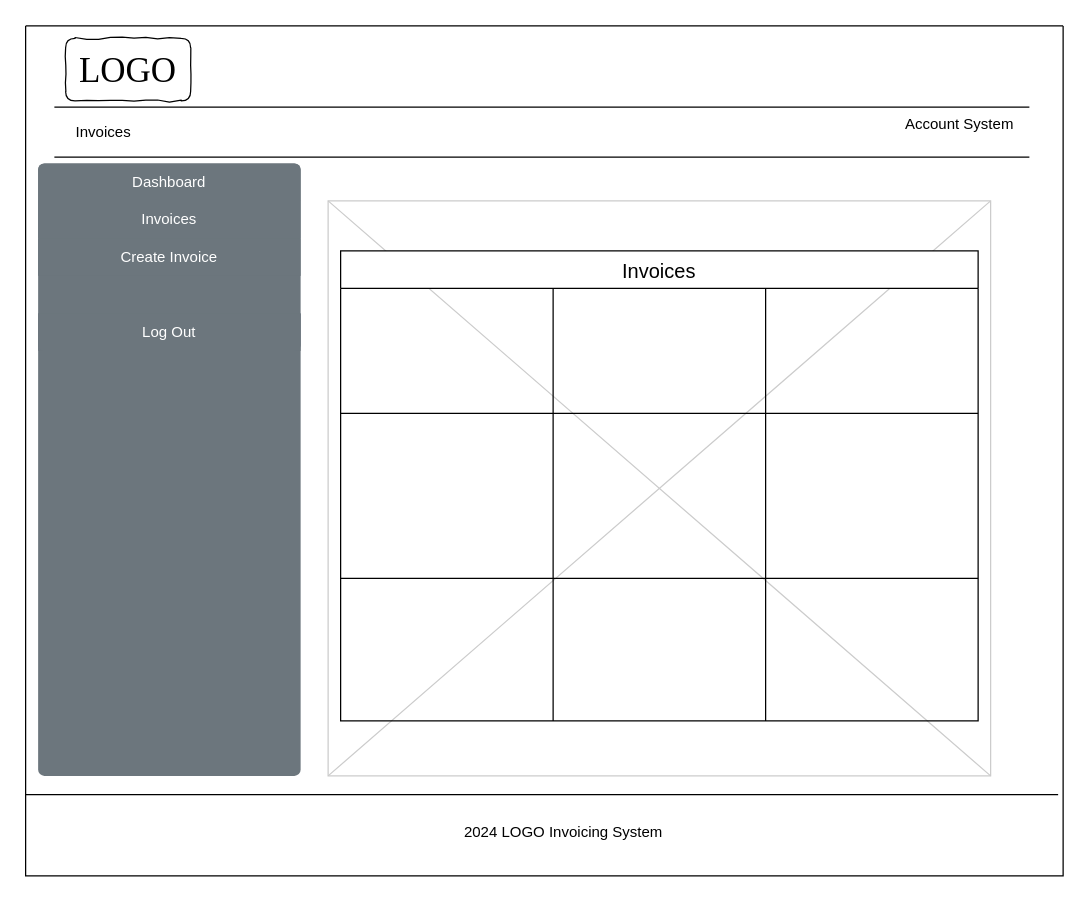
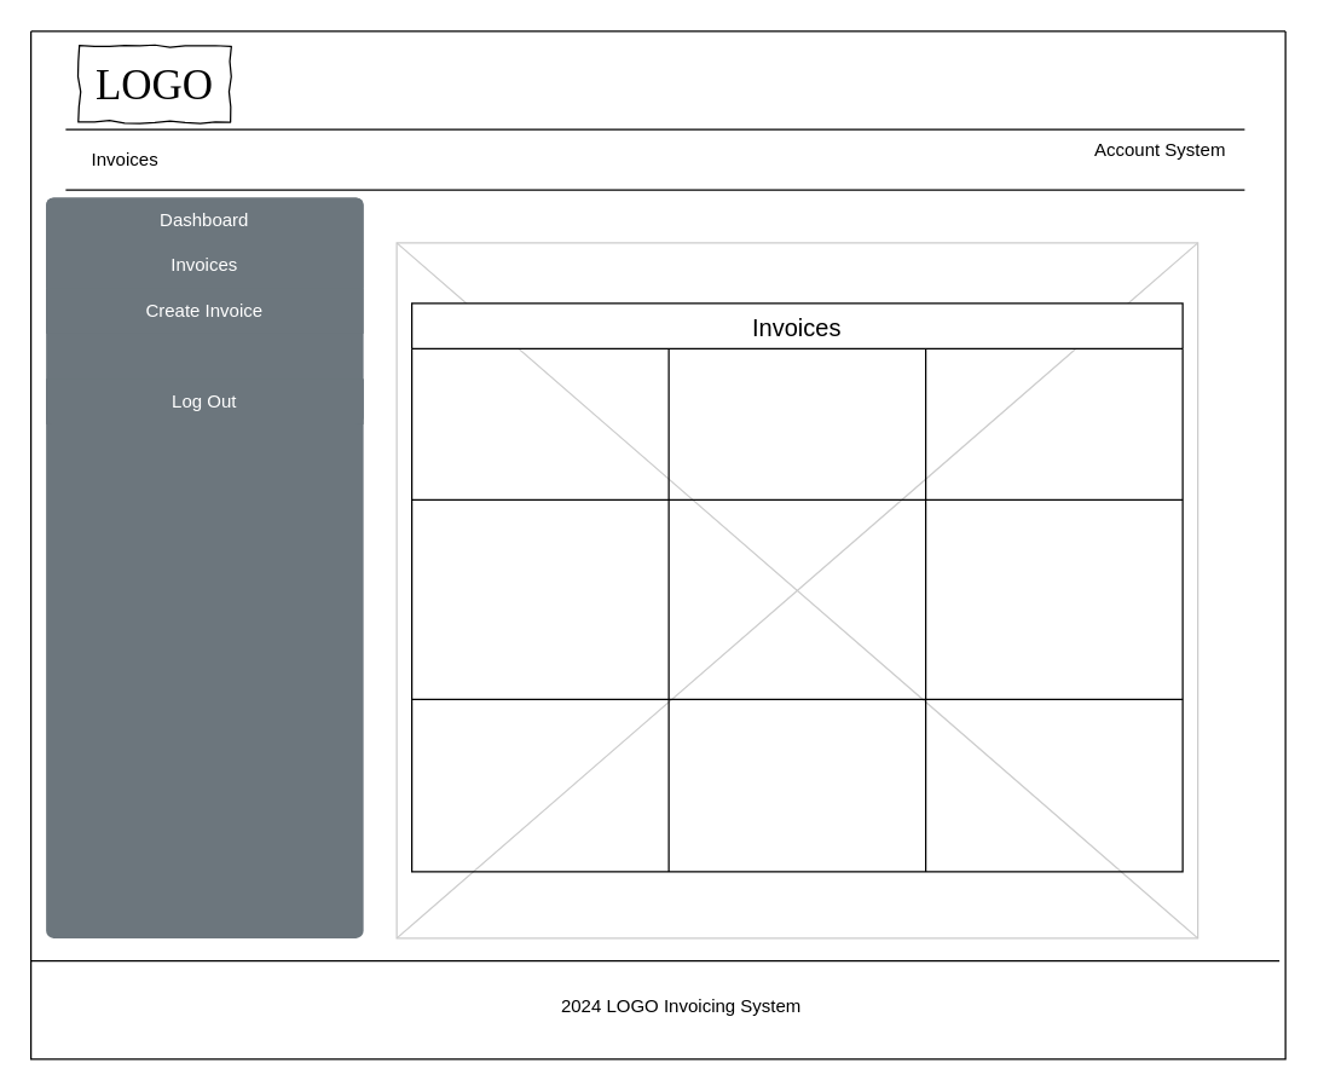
  <mxCell id="0" />
  <mxCell id="1" parent="0" />
  <mxCell id="2" value="" style="swimlane;startSize=0;" vertex="1" parent="1"><mxGeometry x="20" width="830" height="680" as="geometry" y="20" /></mxCell>
  <mxCell id="3" value="" style="verticalLabelPosition=bottom;verticalAlign=top;strokeWidth=1;shape=mxgraph.mockup.graphics.iconGrid;strokeColor=#CCCCCC;gridSize=1,1;" vertex="1" parent="2"><mxGeometry x="242" y="140" width="530" height="460" as="geometry" /></mxCell>
  <mxCell id="4" value="" style="line;strokeWidth=1" vertex="1" parent="2"><mxGeometry y="610" width="826" height="10" as="geometry" /></mxCell>
  <mxCell id="5" value="" style="html=1;shadow=0;dashed=0;shape=mxgraph.bootstrap.rrect;rSize=5;strokeColor=none;html=1;whiteSpace=wrap;fillColor=#6C767D;fontColor=#ffffff;sketch=0;" vertex="1" parent="2"><mxGeometry x="10" y="110" width="210" height="490" as="geometry" /></mxCell>
  <mxCell id="6" value="Dashboard" style="strokeColor=inherit;fillColor=inherit;gradientColor=inherit;fontColor=inherit;html=1;shadow=0;dashed=0;shape=mxgraph.bootstrap.topButton;rSize=5;perimeter=none;whiteSpace=wrap;resizeWidth=1;sketch=0;" vertex="1" parent="5"><mxGeometry width="210" height="30" relative="1" as="geometry" /></mxCell>
  <mxCell id="7" value="Invoices" style="strokeColor=inherit;fillColor=inherit;gradientColor=inherit;fontColor=inherit;html=1;shadow=0;dashed=0;perimeter=none;whiteSpace=wrap;resizeWidth=1;sketch=0;" vertex="1" parent="5"><mxGeometry width="210" height="30" relative="1" as="geometry"><mxPoint y="30" as="offset" /></mxGeometry></mxCell>
  <mxCell id="8" value="Create Invoice" style="strokeColor=inherit;fillColor=inherit;gradientColor=inherit;fontColor=inherit;html=1;shadow=0;dashed=0;perimeter=none;whiteSpace=wrap;resizeWidth=1;sketch=0;" vertex="1" parent="5"><mxGeometry width="210" height="30" relative="1" as="geometry"><mxPoint y="60" as="offset" /></mxGeometry></mxCell>
  <mxCell id="9" value="" style="strokeColor=inherit;fillColor=inherit;gradientColor=inherit;fontColor=inherit;html=1;shadow=0;dashed=0;perimeter=none;whiteSpace=wrap;resizeWidth=1;sketch=0;" vertex="1" parent="5"><mxGeometry width="210" height="30" relative="1" as="geometry"><mxPoint y="120" as="offset" /></mxGeometry></mxCell>
  <mxCell id="10" value="Log Out" style="strokeColor=inherit;fillColor=inherit;gradientColor=inherit;fontColor=inherit;html=1;shadow=0;dashed=0;shape=mxgraph.bootstrap.bottomButton;rSize=5;perimeter=none;whiteSpace=wrap;resizeWidth=1;resizeHeight=0;sketch=0;" vertex="1" parent="5"><mxGeometry y="1" width="210" height="30" relative="1" as="geometry"><mxPoint y="-370" as="offset" /></mxGeometry></mxCell>
  <mxCell id="11" value="2024 LOGO Invoicing System" style="text;html=1;align=center;verticalAlign=middle;resizable=0;points=[];autosize=1;strokeColor=none;fillColor=none;" vertex="1" parent="2"><mxGeometry x="330" y="630" width="200" height="30" as="geometry" /></mxCell>
  <mxCell id="12" value="" style="line;strokeWidth=1" vertex="1" parent="2"><mxGeometry x="23" y="100" width="780" height="10" as="geometry" /></mxCell>
  <mxCell id="13" value="Account System" style="text;spacingTop=-5;" vertex="1" parent="2"><mxGeometry x="702" y="70" width="90" height="20" as="geometry" /></mxCell>
  <mxCell id="14" value="Invoices" style="shape=table;startSize=30;container=1;collapsible=0;childLayout=tableLayout;strokeColor=default;fontSize=16;" vertex="1" parent="2"><mxGeometry x="252" y="180" width="510" height="376" as="geometry" /></mxCell>
  <mxCell id="15" value="" style="shape=tableRow;horizontal=0;startSize=0;swimlaneHead=0;swimlaneBody=0;strokeColor=inherit;top=0;left=0;bottom=0;right=0;collapsible=0;dropTarget=0;fillColor=none;points=[[0,0.5],[1,0.5]];portConstraint=eastwest;fontSize=16;" vertex="1" parent="14"><mxGeometry y="30" width="510" height="100" as="geometry" /></mxCell>
  <mxCell id="16" value="" style="shape=partialRectangle;html=1;whiteSpace=wrap;connectable=0;strokeColor=inherit;overflow=hidden;fillColor=none;top=0;left=0;bottom=0;right=0;pointerEvents=1;fontSize=16;" vertex="1" parent="15"><mxGeometry width="170" height="100" as="geometry"><mxRectangle width="170" height="100" as="alternateBounds" /></mxGeometry></mxCell>
  <mxCell id="17" value="" style="shape=partialRectangle;html=1;whiteSpace=wrap;connectable=0;strokeColor=inherit;overflow=hidden;fillColor=none;top=0;left=0;bottom=0;right=0;pointerEvents=1;fontSize=16;" vertex="1" parent="15"><mxGeometry x="170" width="170" height="100" as="geometry"><mxRectangle width="170" height="100" as="alternateBounds" /></mxGeometry></mxCell>
  <mxCell id="18" value="" style="shape=partialRectangle;html=1;whiteSpace=wrap;connectable=0;strokeColor=inherit;overflow=hidden;fillColor=none;top=0;left=0;bottom=0;right=0;pointerEvents=1;fontSize=16;" vertex="1" parent="15"><mxGeometry x="340" width="170" height="100" as="geometry"><mxRectangle width="170" height="100" as="alternateBounds" /></mxGeometry></mxCell>
  <mxCell id="19" value="" style="shape=tableRow;horizontal=0;startSize=0;swimlaneHead=0;swimlaneBody=0;strokeColor=inherit;top=0;left=0;bottom=0;right=0;collapsible=0;dropTarget=0;fillColor=none;points=[[0,0.5],[1,0.5]];portConstraint=eastwest;fontSize=16;" vertex="1" parent="14"><mxGeometry y="130" width="510" height="132" as="geometry" /></mxCell>
  <mxCell id="20" value="" style="shape=partialRectangle;html=1;whiteSpace=wrap;connectable=0;strokeColor=inherit;overflow=hidden;fillColor=none;top=0;left=0;bottom=0;right=0;pointerEvents=1;fontSize=16;" vertex="1" parent="19"><mxGeometry width="170" height="132" as="geometry"><mxRectangle width="170" height="132" as="alternateBounds" /></mxGeometry></mxCell>
  <mxCell id="21" value="" style="shape=partialRectangle;html=1;whiteSpace=wrap;connectable=0;strokeColor=inherit;overflow=hidden;fillColor=none;top=0;left=0;bottom=0;right=0;pointerEvents=1;fontSize=16;" vertex="1" parent="19"><mxGeometry x="170" width="170" height="132" as="geometry"><mxRectangle width="170" height="132" as="alternateBounds" /></mxGeometry></mxCell>
  <mxCell id="22" value="" style="shape=partialRectangle;html=1;whiteSpace=wrap;connectable=0;strokeColor=inherit;overflow=hidden;fillColor=none;top=0;left=0;bottom=0;right=0;pointerEvents=1;fontSize=16;" vertex="1" parent="19"><mxGeometry x="340" width="170" height="132" as="geometry"><mxRectangle width="170" height="132" as="alternateBounds" /></mxGeometry></mxCell>
  <mxCell id="23" value="" style="shape=tableRow;horizontal=0;startSize=0;swimlaneHead=0;swimlaneBody=0;strokeColor=inherit;top=0;left=0;bottom=0;right=0;collapsible=0;dropTarget=0;fillColor=none;points=[[0,0.5],[1,0.5]];portConstraint=eastwest;fontSize=16;" vertex="1" parent="14"><mxGeometry y="262" width="510" height="114" as="geometry" /></mxCell>
  <mxCell id="24" value="" style="shape=partialRectangle;html=1;whiteSpace=wrap;connectable=0;strokeColor=inherit;overflow=hidden;fillColor=none;top=0;left=0;bottom=0;right=0;pointerEvents=1;fontSize=16;" vertex="1" parent="23"><mxGeometry width="170" height="114" as="geometry"><mxRectangle width="170" height="114" as="alternateBounds" /></mxGeometry></mxCell>
  <mxCell id="25" value="" style="shape=partialRectangle;html=1;whiteSpace=wrap;connectable=0;strokeColor=inherit;overflow=hidden;fillColor=none;top=0;left=0;bottom=0;right=0;pointerEvents=1;fontSize=16;" vertex="1" parent="23"><mxGeometry x="170" width="170" height="114" as="geometry"><mxRectangle width="170" height="114" as="alternateBounds" /></mxGeometry></mxCell>
  <mxCell id="26" value="" style="shape=partialRectangle;html=1;whiteSpace=wrap;connectable=0;strokeColor=inherit;overflow=hidden;fillColor=none;top=0;left=0;bottom=0;right=0;pointerEvents=1;fontSize=16;" vertex="1" parent="23"><mxGeometry x="340" width="170" height="114" as="geometry"><mxRectangle width="170" height="114" as="alternateBounds" /></mxGeometry></mxCell>
- <mxCell id="27" value="LOGO" style="whiteSpace=wrap;html=1;shadow=0;labelBackgroundColor=none;strokeWidth=1;fontFamily=Verdana;fontSize=28;align=center;comic=1;rounded=1;" vertex="1" parent="2"><mxGeometry x="32" y="10" width="100" height="50" as="geometry" /></mxCell>
+ <mxCell id="27" value="LOGO" style="whiteSpace=wrap;html=1;rounded=0;shadow=0;labelBackgroundColor=none;strokeWidth=1;fontFamily=Verdana;fontSize=28;align=center;comic=1;" vertex="1" parent="2"><mxGeometry x="32" y="10" width="100" height="50" as="geometry" /></mxCell>
  <mxCell id="28" value="" style="line;strokeWidth=1" vertex="1" parent="2"><mxGeometry x="23" y="60" width="780" height="10" as="geometry" /></mxCell>
  <mxCell id="29" value="Invoices" style="text;html=1;align=center;verticalAlign=middle;resizable=0;points=[];autosize=1;strokeColor=none;fillColor=none;" vertex="1" parent="2"><mxGeometry x="27" y="70" width="70" height="30" as="geometry" /></mxCell>
